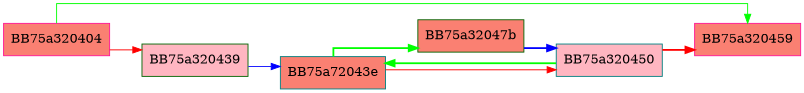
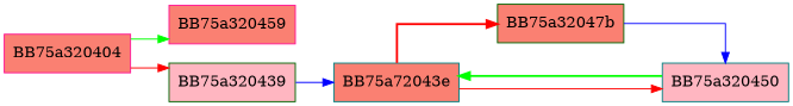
  digraph {
    rankdir=LR
    splines=ortho
    node [color=deeppink fillcolor=salmon shape=box style=filled]
    edge [color=green style=solid]
    BB75a320404
    BB75a320459
    BB75a320439 [color=darkgreen fillcolor=lightpink]
    n4 [color=teal label=BB75a72043e]
    BB75a32047b [color=darkgreen]
    BB75a320450 [color=teal fillcolor=lightpink]
    BB75a320404 -> BB75a320459
    BB75a320404 -> BB75a320439 [color=red]
    BB75a320439 -> n4 [color=blue]
-   n4 -> BB75a32047b [style=bold]
+   n4 -> BB75a32047b [color=red style=bold]
    n4 -> BB75a320450 [color=red]
-   BB75a32047b -> BB75a320450 [color=blue style=bold]
-   BB75a320450 -> BB75a320459 [color=red style=bold]
+   BB75a32047b -> BB75a320450 [color=blue]
    BB75a320450 -> n4 [style=bold]
  }
